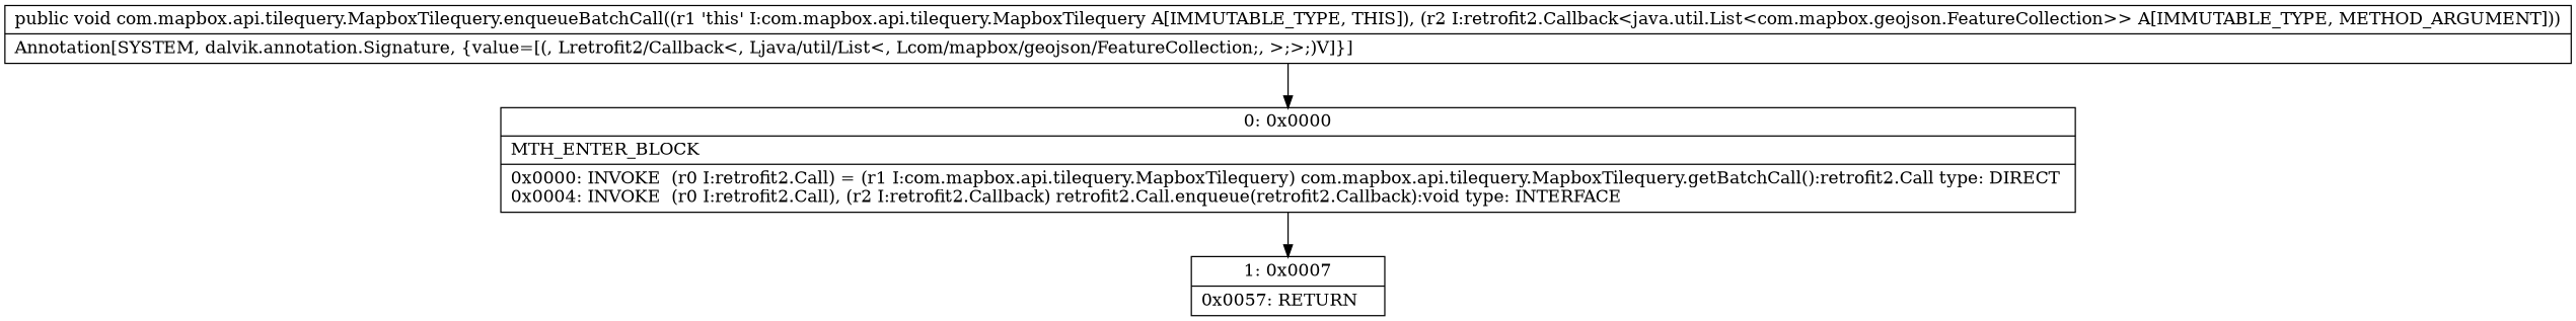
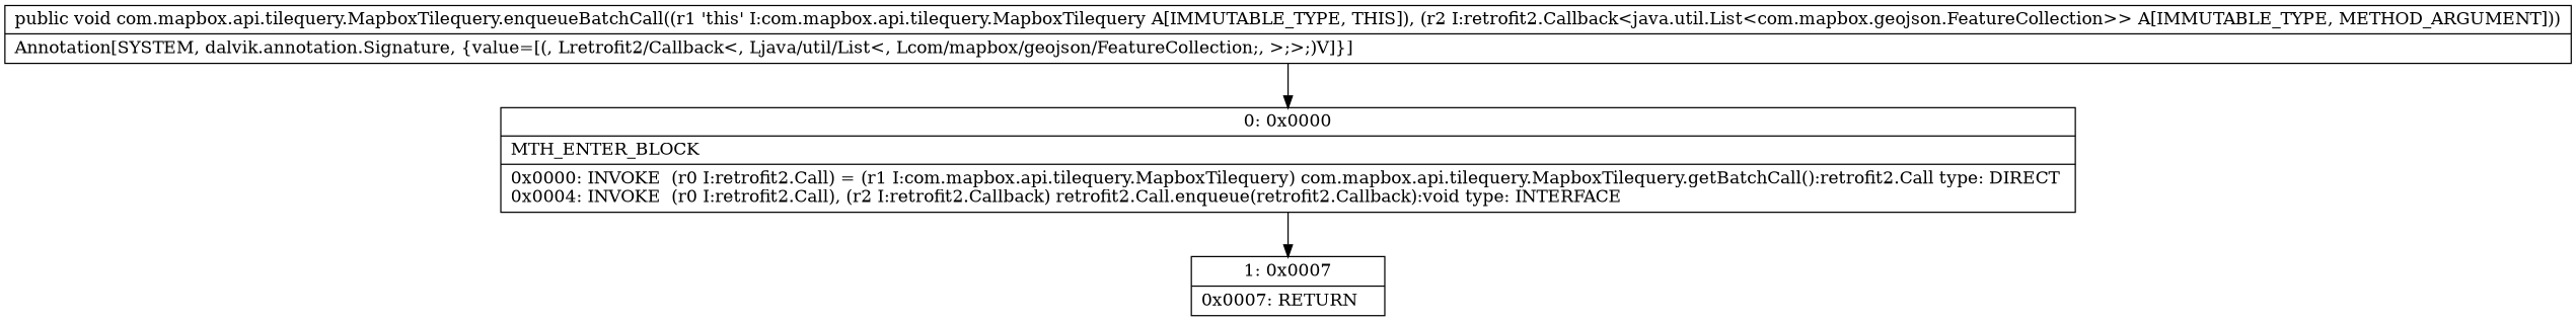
  digraph {
    node [shape=record]
    n1 [label="{0\:\ 0x0000|MTH_ENTER_BLOCK\l|0x0000: INVOKE  (r0 I:retrofit2.Call) = (r1 I:com.mapbox.api.tilequery.MapboxTilequery) com.mapbox.api.tilequery.MapboxTilequery.getBatchCall():retrofit2.Call type: DIRECT \l0x0004: INVOKE  (r0 I:retrofit2.Call), (r2 I:retrofit2.Callback) retrofit2.Call.enqueue(retrofit2.Callback):void type: INTERFACE \l}"]
-   n2 [label="{1\:\ 0x0007|0x0057: RETURN   \l}"]
+   n2 [label="{1\:\ 0x0007|0x0007: RETURN   \l}"]
    n3 [label="{public void com.mapbox.api.tilequery.MapboxTilequery.enqueueBatchCall((r1 'this' I:com.mapbox.api.tilequery.MapboxTilequery A[IMMUTABLE_TYPE, THIS]), (r2 I:retrofit2.Callback\<java.util.List\<com.mapbox.geojson.FeatureCollection\>\> A[IMMUTABLE_TYPE, METHOD_ARGUMENT]))  | Annotation[SYSTEM, dalvik.annotation.Signature, \{value=[(, Lretrofit2\/Callback\<, Ljava\/util\/List\<, Lcom\/mapbox\/geojson\/FeatureCollection;, \>;\>;)V]\}]\l}"]
    n1 -> n2
    n3 -> n1
  }
